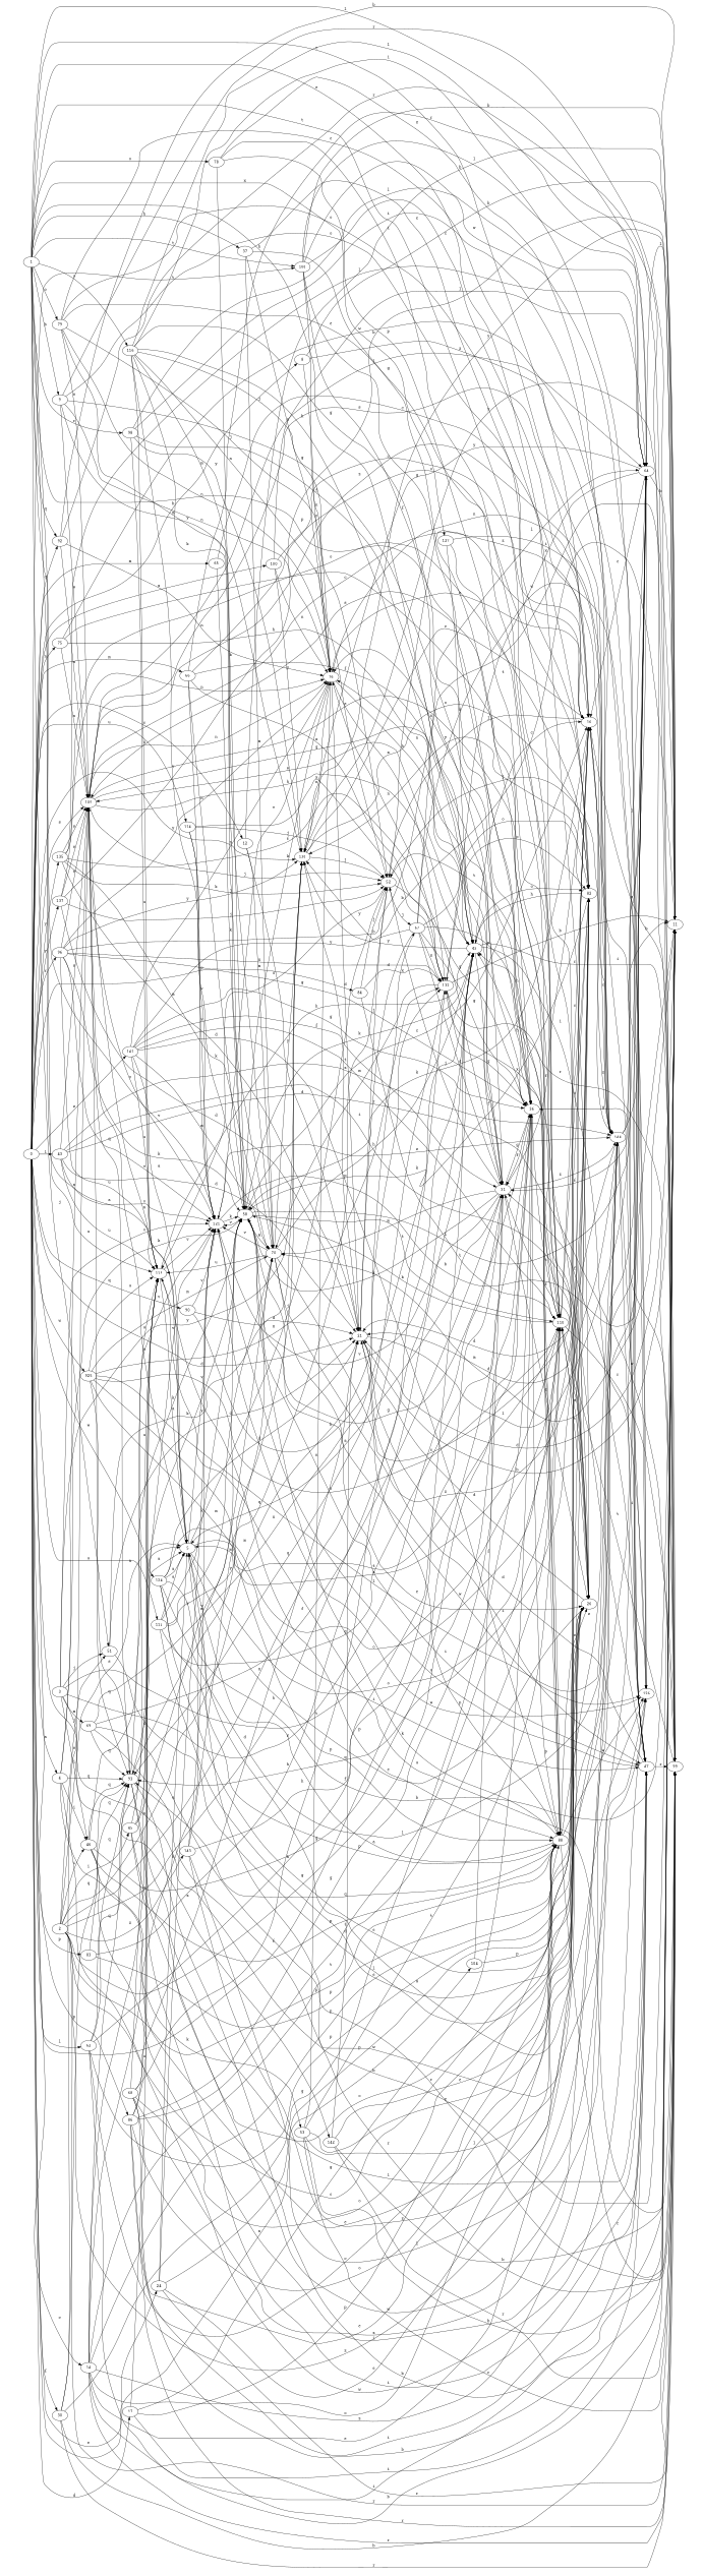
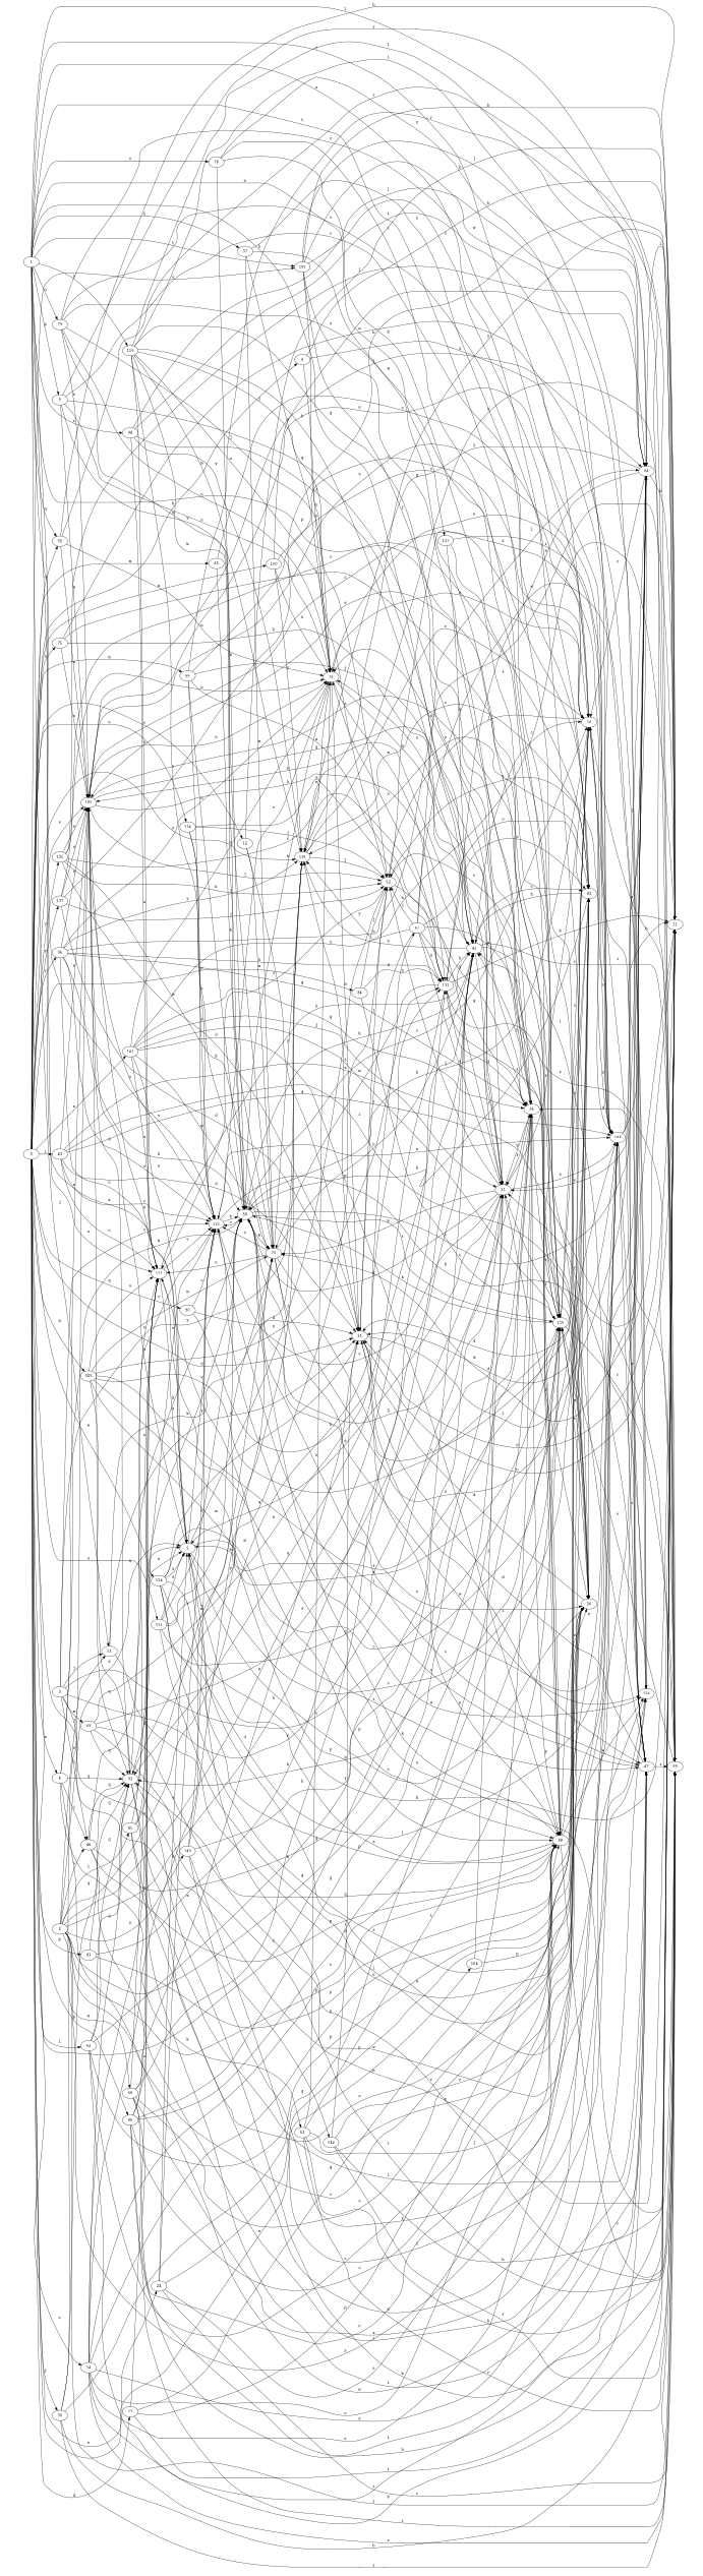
  strict digraph {
    fontname="Courier Prime"
    rankdir=LR
    node [fontname="Courier Prime"]
    edge [fontname="Courier Prime"]
    0
    4
    8
    12
    14
    17
    21
    24
    30
    31
    43
    62
    65
    66
    75
    83
    84
    86
    90
    92
    96
    100
    104
    105
    108
    112
    114
    124
    n29 [label=925]
    135
    137
    138
    141
    142
    46
    53
    58
    93
    126
    144
    11
    76
    70
    5
    26
    88
    110
    99
    82
    47
    115
    36
    64
    52
    121
    16
    42
    132
    1
    9
    37
    51
    78
    79
    98
    116
    127
    2
    45
    67
    68
    143
    3
    69
    0 -> 4 [label=a]
    0 -> 8 [label=b]
    0 -> 12 [label=c]
    0 -> 14 [label=c]
    0 -> 17 [label=d]
    0 -> 21 [label=d]
    0 -> 24 [label=e]
    0 -> 30 [label=f]
    0 -> 31 [label=f]
    0 -> 43 [label=i]
    0 -> 62 [label=l]
    0 -> 65 [label=m]
    0 -> 66 [label=m]
    0 -> 75 [label=n]
    0 -> 83 [label=p]
    0 -> 84 [label=p]
    0 -> 86 [label=p]
    0 -> 90 [label=q]
    0 -> 92 [label=q]
    0 -> 96 [label=r]
    0 -> 100 [label=s]
    0 -> 104 [label=s]
    0 -> 105 [label=s]
    0 -> 108 [label=t]
    0 -> 112 [label=u]
    0 -> 114 [label=u]
    0 -> 124 [label=w]
    0 -> n29 [label=w]
    0 -> 135 [label=y]
    0 -> 137 [label=y]
    0 -> 138 [label=y]
    0 -> 141 [label=z]
    0 -> 142 [label=z]
    4 -> 105 [label=s]
    4 -> 46 [label=i]
    4 -> 53 [label=k]
    4 -> 58 [label=k]
    4 -> 93 [label=q]
    4 -> 126 [label=w]
    8 -> 144 [label=z]
    8 -> 11 [label=b]
    8 -> 76 [label=n]
    12 -> 21 [label=d]
    12 -> 11 [label=b]
    12 -> 70 [label=m]
    14 -> 58 [label=k]
    14 -> 93 [label=q]
    14 -> 144 [label=z]
    14 -> 5 [label=a]
    14 -> 26 [label=e]
    14 -> 88 [label=p]
    14 -> 110 [label=t]
    14 -> 99 [label=r]
    14 -> 82 [label=o]
    14 -> 47 [label=i]
    17 -> 88 [label=p]
    17 -> 47 [label=i]
    17 -> 115 [label=u]
    17 -> 36 [label=g]
    21 -> 138 [label=y]
    21 -> 11 [label=b]
    21 -> 88 [label=p]
    21 -> 47 [label=i]
    21 -> 64 [label=l]
    21 -> 52 [label=j]
    24 -> 5 [label=a]
    24 -> 26 [label=e]
    24 -> 88 [label=p]
    24 -> 99 [label=r]
    24 -> 121 [label=v]
    30 -> 105 [label=s]
    30 -> 93 [label=q]
    30 -> 11 [label=b]
    30 -> 99 [label=r]
    30 -> 36 [label=g]
    31 -> 58 [label=k]
    31 -> 144 [label=z]
    31 -> 76 [label=n]
    31 -> 70 [label=m]
    31 -> 5 [label=a]
    31 -> 26 [label=e]
    31 -> 36 [label=g]
    31 -> 52 [label=j]
    31 -> 121 [label=v]
    43 -> 21 [label=d]
    43 -> 105 [label=s]
    43 -> 144 [label=z]
    43 -> 99 [label=r]
    43 -> 47 [label=i]
    43 -> 115 [label=u]
    43 -> 121 [label=v]
    62 -> 93 [label=q]
    62 -> 11 [label=b]
    62 -> 88 [label=p]
    62 -> 121 [label=v]
    62 -> 16 [label=c]
    62 -> 42 [label=h]
    65 -> 58 [label=k]
    65 -> 16 [label=c]
    66 -> 31 [label=f]
    66 -> 58 [label=k]
    66 -> 99 [label=r]
    66 -> 121 [label=v]
    66 -> 16 [label=c]
    66 -> 132 [label=x]
    75 -> 105 [label=s]
    75 -> 126 [label=w]
    75 -> 110 [label=t]
    75 -> 42 [label=h]
    83 -> 93 [label=q]
    83 -> 88 [label=p]
    83 -> 42 [label=h]
    84 -> 110 [label=t]
    84 -> 52 [label=j]
    84 -> 132 [label=x]
    86 -> 5 [label=a]
    86 -> 110 [label=t]
    86 -> 99 [label=r]
    86 -> 82 [label=o]
    86 -> 47 [label=i]
    86 -> 115 [label=u]
    86 -> 36 [label=g]
    90 -> 21 [label=d]
    90 -> 121 [label=v]
    90 -> 42 [label=h]
    92 -> 105 [label=s]
    92 -> 11 [label=b]
    92 -> 76 [label=n]
    92 -> 99 [label=r]
    96 -> 105 [label=s]
    96 -> 138 [label=y]
    96 -> 58 [label=k]
    96 -> 11 [label=b]
    96 -> 76 [label=n]
    96 -> 115 [label=u]
    96 -> 36 [label=g]
    96 -> 121 [label=v]
    96 -> 132 [label=x]
    100 -> 138 [label=y]
    100 -> 76 [label=n]
    100 -> 82 [label=o]
    100 -> 64 [label=l]
    104 -> 31 [label=f]
    104 -> 88 [label=p]
    105 -> 93 [label=q]
    105 -> 144 [label=z]
    105 -> 76 [label=n]
    105 -> 5 [label=a]
    105 -> 26 [label=e]
    105 -> 36 [label=g]
    105 -> 64 [label=l]
    105 -> 52 [label=j]
    105 -> 121 [label=v]
    105 -> 16 [label=c]
    105 -> 42 [label=h]
    108 -> 31 [label=f]
    108 -> 126 [label=w]
    108 -> 11 [label=b]
    108 -> 76 [label=n]
    108 -> 36 [label=g]
    108 -> 64 [label=l]
    108 -> 16 [label=c]
    112 -> 138 [label=y]
    112 -> 58 [label=k]
    112 -> 70 [label=m]
    112 -> 5 [label=a]
    112 -> 26 [label=e]
    112 -> 36 [label=g]
    114 -> 58 [label=k]
    114 -> 52 [label=j]
    114 -> 121 [label=v]
    114 -> 132 [label=x]
    124 -> 21 [label=d]
    124 -> 11 [label=b]
    124 -> 5 [label=a]
    124 -> 26 [label=e]
    124 -> 88 [label=p]
    124 -> 82 [label=o]
    124 -> 64 [label=l]
    n29 -> 93 [label=q]
    n29 -> 70 [label=m]
    n29 -> 88 [label=p]
    n29 -> 110 [label=t]
    n29 -> 47 [label=i]
    n29 -> 115 [label=u]
    n29 -> 64 [label=l]
    n29 -> 132 [label=x]
    135 -> 21 [label=d]
    135 -> 31 [label=f]
    135 -> 105 [label=s]
    135 -> 70 [label=m]
    135 -> 82 [label=o]
    135 -> 64 [label=l]
    135 -> 52 [label=j]
    137 -> 21 [label=d]
    137 -> 105 [label=s]
    137 -> 11 [label=b]
    137 -> 76 [label=n]
    137 -> 52 [label=j]
    138 -> 76 [label=n]
    138 -> 82 [label=o]
    138 -> 52 [label=j]
    138 -> 16 [label=c]
    141 -> 31 [label=f]
    141 -> 11 [label=b]
    141 -> 76 [label=n]
    141 -> 70 [label=m]
    141 -> 5 [label=a]
    141 -> 88 [label=p]
    141 -> 110 [label=t]
    141 -> 115 [label=u]
    141 -> 36 [label=g]
    142 -> 21 [label=d]
    142 -> 11 [label=b]
    142 -> 26 [label=e]
    142 -> 99 [label=r]
    46 -> 58 [label=k]
    46 -> 93 [label=q]
-   46 -> 26 [label=e]
    46 -> 88 [label=p]
    46 -> 47 [label=i]
    46 -> 36 [label=g]
    53 -> 11 [label=b]
    53 -> 76 [label=n]
    53 -> 26 [label=e]
    53 -> 110 [label=t]
    53 -> 99 [label=r]
    53 -> 64 [label=l]
    58 -> 70 [label=m]
    58 -> 26 [label=e]
    58 -> 110 [label=t]
    58 -> 47 [label=i]
    58 -> 36 [label=g]
    58 -> 64 [label=l]
    58 -> 121 [label=v]
    58 -> 16 [label=c]
    93 -> 105 [label=s]
    93 -> 58 [label=k]
    93 -> 126 [label=w]
    93 -> 11 [label=b]
    93 -> 47 [label=i]
    93 -> 115 [label=u]
    126 -> 31 [label=f]
    126 -> 5 [label=a]
    144 -> 21 [label=d]
    144 -> 105 [label=s]
    144 -> 126 [label=w]
    144 -> 11 [label=b]
    144 -> 76 [label=n]
    144 -> 47 [label=i]
    144 -> 64 [label=l]
    144 -> 52 [label=j]
    144 -> 16 [label=c]
    11 -> 21 [label=d]
    11 -> 138 [label=y]
    11 -> 70 [label=m]
    11 -> 64 [label=l]
    76 -> 21 [label=d]
    76 -> 58 [label=k]
    76 -> 121 [label=v]
    76 -> 16 [label=c]
    76 -> 42 [label=h]
    76 -> 132 [label=x]
    70 -> 138 [label=y]
    70 -> 126 [label=w]
    70 -> 144 [label=z]
    70 -> 115 [label=u]
    70 -> 121 [label=v]
    70 -> 16 [label=c]
    70 -> 42 [label=h]
    5 -> 105 [label=s]
    5 -> 26 [label=e]
    5 -> 110 [label=t]
    5 -> 99 [label=r]
    5 -> 82 [label=o]
    5 -> 52 [label=j]
    5 -> 121 [label=v]
    26 -> 21 [label=d]
    26 -> 31 [label=f]
    26 -> 105 [label=s]
    26 -> 110 [label=t]
    26 -> 132 [label=x]
    88 -> 58 [label=k]
    88 -> 93 [label=q]
    88 -> 126 [label=w]
    88 -> 144 [label=z]
    88 -> 5 [label=a]
    88 -> 26 [label=e]
    88 -> 99 [label=r]
    88 -> 42 [label=h]
    110 -> 58 [label=k]
    110 -> 93 [label=q]
    110 -> 5 [label=a]
    110 -> 26 [label=e]
    110 -> 99 [label=r]
    110 -> 82 [label=o]
    110 -> 16 [label=c]
    110 -> 42 [label=h]
    99 -> 138 [label=y]
    99 -> 110 [label=t]
    99 -> 115 [label=u]
    99 -> 36 [label=g]
    99 -> 16 [label=c]
    82 -> 21 [label=d]
    82 -> 138 [label=y]
    82 -> 58 [label=k]
    82 -> 42 [label=h]
    47 -> 21 [label=d]
    47 -> 99 [label=r]
    47 -> 121 [label=v]
    115 -> 5 [label=a]
    115 -> 88 [label=p]
    115 -> 121 [label=v]
    115 -> 42 [label=h]
    36 -> 31 [label=f]
    36 -> 76 [label=n]
    36 -> 88 [label=p]
    36 -> 110 [label=t]
    64 -> 31 [label=f]
    64 -> 138 [label=y]
    64 -> 11 [label=b]
    64 -> 16 [label=c]
    64 -> 132 [label=x]
    52 -> 93 [label=q]
    52 -> 144 [label=z]
    52 -> 110 [label=t]
    52 -> 115 [label=u]
    52 -> 36 [label=g]
    121 -> 58 [label=k]
    121 -> 126 [label=w]
    121 -> 144 [label=z]
    121 -> 11 [label=b]
    16 -> 31 [label=f]
    16 -> 58 [label=k]
    16 -> 144 [label=z]
    16 -> 47 [label=i]
    16 -> 52 [label=j]
    42 -> 31 [label=f]
    42 -> 105 [label=s]
    42 -> 138 [label=y]
    42 -> 58 [label=k]
    42 -> 99 [label=r]
    42 -> 82 [label=o]
    42 -> 47 [label=i]
    42 -> 16 [label=c]
    132 -> 93 [label=q]
    132 -> 11 [label=b]
    132 -> 76 [label=n]
    132 -> 70 [label=m]
    132 -> 99 [label=r]
    132 -> 82 [label=o]
    132 -> 36 [label=g]
+   132 -> 42 [label=h]
    1 -> 92 [label=q]
    1 -> 108 [label=t]
    1 -> 5 [label=a]
    1 -> 26 [label=e]
    1 -> 88 [label=p]
    1 -> 110 [label=t]
    1 -> 115 [label=u]
    1 -> 64 [label=l]
    1 -> 121 [label=v]
    1 -> 16 [label=c]
    1 -> 42 [label=h]
    1 -> 9 [label=b]
    1 -> 37 [label=h]
    1 -> 51 [label=j]
    1 -> 78 [label=o]
    1 -> 79 [label=o]
    1 -> 98 [label=r]
    1 -> 116 [label=v]
    1 -> 127 [label=x]
    9 -> 105 [label=s]
    9 -> 138 [label=y]
    9 -> 76 [label=n]
    9 -> 99 [label=r]
    9 -> 82 [label=o]
    9 -> 36 [label=g]
    37 -> 76 [label=n]
    37 -> 70 [label=m]
    37 -> 26 [label=e]
    37 -> 36 [label=g]
    51 -> 21 [label=d]
    51 -> 138 [label=y]
    51 -> 64 [label=l]
    78 -> 58 [label=k]
    78 -> 144 [label=z]
    78 -> 88 [label=p]
    78 -> 110 [label=t]
    79 -> 105 [label=s]
    79 -> 76 [label=n]
    79 -> 70 [label=m]
    79 -> 26 [label=e]
    79 -> 82 [label=o]
    79 -> 52 [label=j]
    79 -> 16 [label=c]
    98 -> 31 [label=f]
    98 -> 138 [label=y]
    98 -> 47 [label=i]
    98 -> 115 [label=u]
    98 -> 64 [label=l]
    116 -> 58 [label=k]
    116 -> 76 [label=n]
    116 -> 70 [label=m]
    116 -> 47 [label=i]
    116 -> 115 [label=u]
    116 -> 36 [label=g]
    116 -> 64 [label=l]
    116 -> 52 [label=j]
    116 -> 121 [label=v]
    116 -> 42 [label=h]
    127 -> 110 [label=t]
    127 -> 47 [label=i]
    127 -> 42 [label=h]
    2 -> 46 [label=i]
    2 -> 144 [label=z]
    2 -> 5 [label=a]
    2 -> 88 [label=p]
    2 -> 99 [label=r]
    2 -> 36 [label=g]
    2 -> 16 [label=c]
    2 -> 42 [label=h]
    2 -> 132 [label=x]
    2 -> 51 [label=j]
    2 -> 45 [label=i]
    2 -> 67 [label=m]
+   2 -> 68 [label=m]
    2 -> 143 [label=z]
    45 -> 70 [label=m]
    45 -> 82 [label=o]
    45 -> 47 [label=i]
    45 -> 115 [label=u]
    45 -> 121 [label=v]
    67 -> 21 [label=d]
    67 -> 31 [label=f]
    67 -> 138 [label=y]
    67 -> 126 [label=w]
    67 -> 88 [label=p]
    67 -> 82 [label=o]
    67 -> 36 [label=g]
    67 -> 64 [label=l]
-   52 -> 67 [label=j]
+   67 -> 52 [label=j]
    67 -> 132 [label=x]
    68 -> 21 [label=d]
    68 -> 144 [label=z]
    68 -> 11 [label=b]
    68 -> 26 [label=e]
    68 -> 82 [label=o]
    68 -> 115 [label=u]
    68 -> 42 [label=h]
    143 -> 31 [label=f]
    143 -> 144 [label=z]
    143 -> 70 [label=m]
    143 -> 64 [label=l]
    143 -> 121 [label=v]
    3 -> 31 [label=f]
    3 -> 138 [label=y]
    3 -> 46 [label=i]
    3 -> 11 [label=b]
    3 -> 110 [label=t]
    3 -> 121 [label=v]
    3 -> 51 [label=j]
    3 -> 69 [label=m]
    69 -> 31 [label=f]
    69 -> 93 [label=q]
    69 -> 126 [label=w]
    69 -> 99 [label=r]
    69 -> 132 [label=x]
  }
